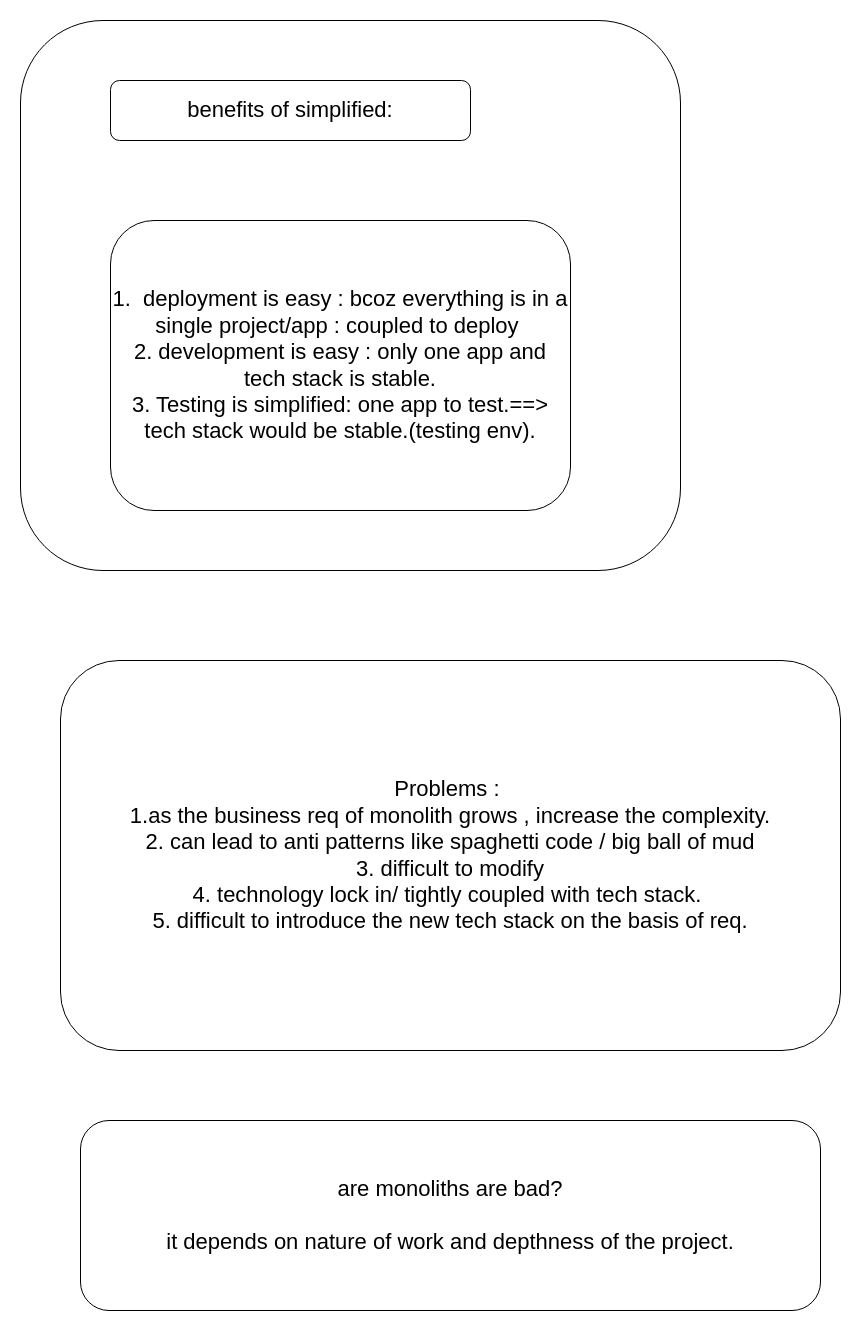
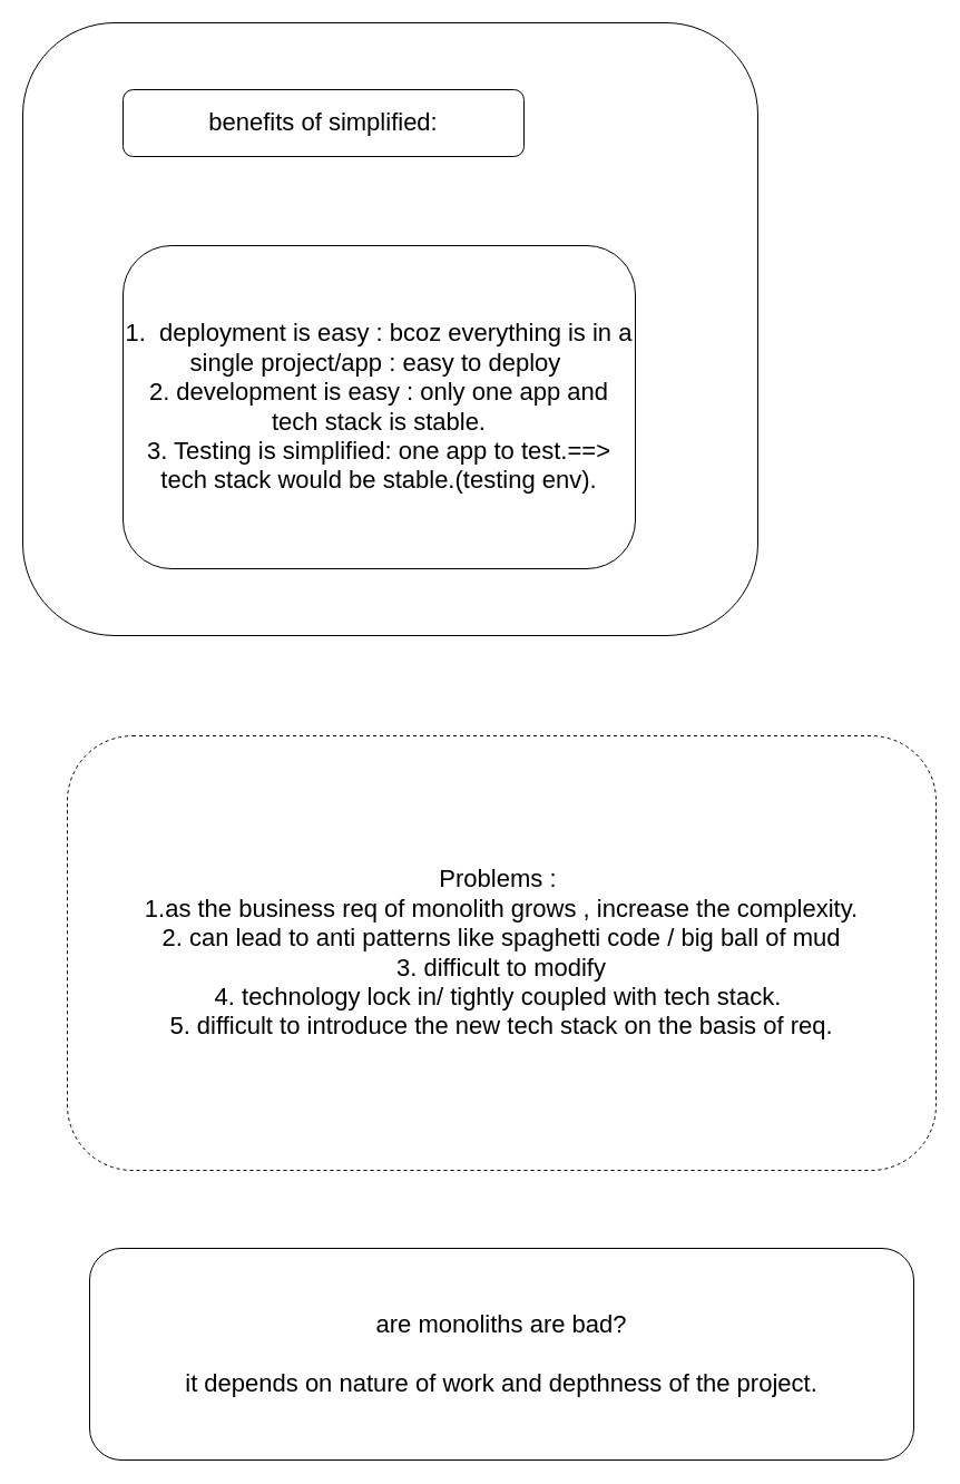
  <mxCell id="0" />
  <mxCell id="1" parent="0" />
  <mxCell id="2" value="" style="rounded=1;whiteSpace=wrap;html=1;fontSize=22;" parent="1" vertex="1"><mxGeometry x="20" y="20" width="660" height="550" as="geometry" /></mxCell>
  <mxCell id="3" value="benefits of simplified:" style="rounded=1;whiteSpace=wrap;html=1;fontSize=22;" parent="1" vertex="1"><mxGeometry x="110" y="80" width="360" height="60" as="geometry" /></mxCell>
- <mxCell id="4" value="1. &amp;nbsp;deployment is easy : bcoz everything is in a single project/app : coupled to deploy&amp;nbsp;&lt;br&gt;2. development is easy : only one app and tech stack is stable.&lt;br&gt;3. Testing is simplified: one app to test.==&amp;gt; tech stack would be stable.(testing env)." style="rounded=1;whiteSpace=wrap;html=1;fontSize=22;" parent="1" vertex="1"><mxGeometry x="110" y="220" width="460" height="290" as="geometry" /></mxCell>
- <mxCell id="5" value="Problems :&amp;nbsp;&lt;br style=&quot;font-size: 22px;&quot;&gt;1.as the business req of monolith grows , increase the complexity.&lt;br style=&quot;font-size: 22px;&quot;&gt;2. can lead to anti patterns like spaghetti code / big ball of mud&lt;br style=&quot;font-size: 22px;&quot;&gt;3. difficult to modify&lt;br style=&quot;font-size: 22px;&quot;&gt;4. technology lock in/ tightly coupled with tech stack.&amp;nbsp;&lt;br style=&quot;font-size: 22px;&quot;&gt;5. difficult to introduce the new tech stack on the basis of req." style="rounded=1;whiteSpace=wrap;html=1;fontSize=22;" parent="1" vertex="1"><mxGeometry x="60" y="660" width="780" height="390" as="geometry" /></mxCell>
+ <mxCell id="4" value="1. &amp;nbsp;deployment is easy : bcoz everything is in a single project/app : easy to deploy&amp;nbsp;&lt;br&gt;2. development is easy : only one app and tech stack is stable.&lt;br&gt;3. Testing is simplified: one app to test.==&amp;gt; tech stack would be stable.(testing env)." style="rounded=1;whiteSpace=wrap;html=1;fontSize=22;" parent="1" vertex="1"><mxGeometry x="110" y="220" width="460" height="290" as="geometry" /></mxCell>
+ <mxCell id="5" value="Problems :&amp;nbsp;&lt;br style=&quot;font-size: 22px;&quot;&gt;1.as the business req of monolith grows , increase the complexity.&lt;br style=&quot;font-size: 22px;&quot;&gt;2. can lead to anti patterns like spaghetti code / big ball of mud&lt;br style=&quot;font-size: 22px;&quot;&gt;3. difficult to modify&lt;br style=&quot;font-size: 22px;&quot;&gt;4. technology lock in/ tightly coupled with tech stack.&amp;nbsp;&lt;br style=&quot;font-size: 22px;&quot;&gt;5. difficult to introduce the new tech stack on the basis of req." style="rounded=1;whiteSpace=wrap;html=1;fontSize=22;dashed=1;" parent="1" vertex="1"><mxGeometry x="60" y="660" width="780" height="390" as="geometry" /></mxCell>
  <mxCell id="6" value="are monoliths are bad?&lt;br&gt;&lt;br&gt;it depends on nature of work and depthness of the project." style="rounded=1;whiteSpace=wrap;html=1;fontSize=22;" parent="1" vertex="1"><mxGeometry x="80" y="1120" width="740" height="190" as="geometry" /></mxCell>
